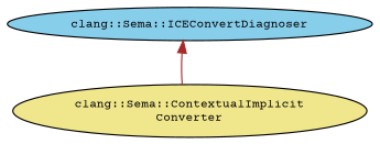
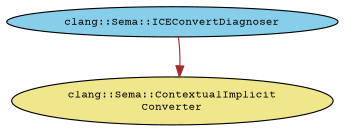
  digraph {
    fontname="Courier Prime"
    node [color=black fontname="Courier Prime" fontsize=10 shape=ellipse style=filled]
    n1 [fillcolor=skyblue fontcolor=black height=0.2 label="clang::Sema::ICEConvertDiagnoser" width=0.4]
    n2 [height=0.2 label="clang::Sema::ContextualImplicit\lConverter" width=0.4 fillcolor=khaki]
-   n1 -> n2 [color=brown dir=back fontname="Courier Prime" fontsize=10 labelfontname=Helvetica labelfontsize=10 style=solid]
+   n2 -> n1 [color=brown dir=back fontname="Courier Prime" fontsize=10 labelfontname=Helvetica labelfontsize=10 style=solid]
  }
